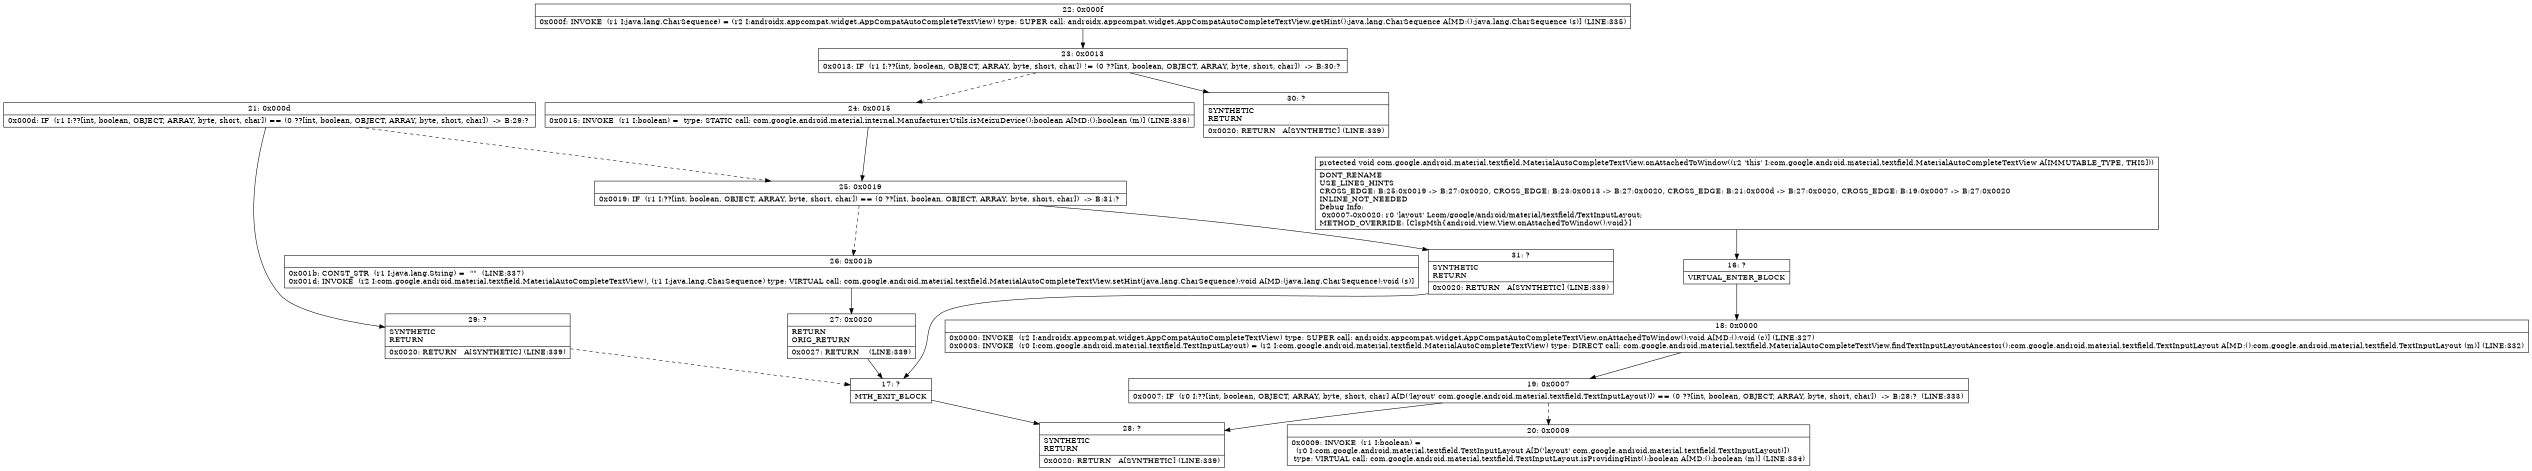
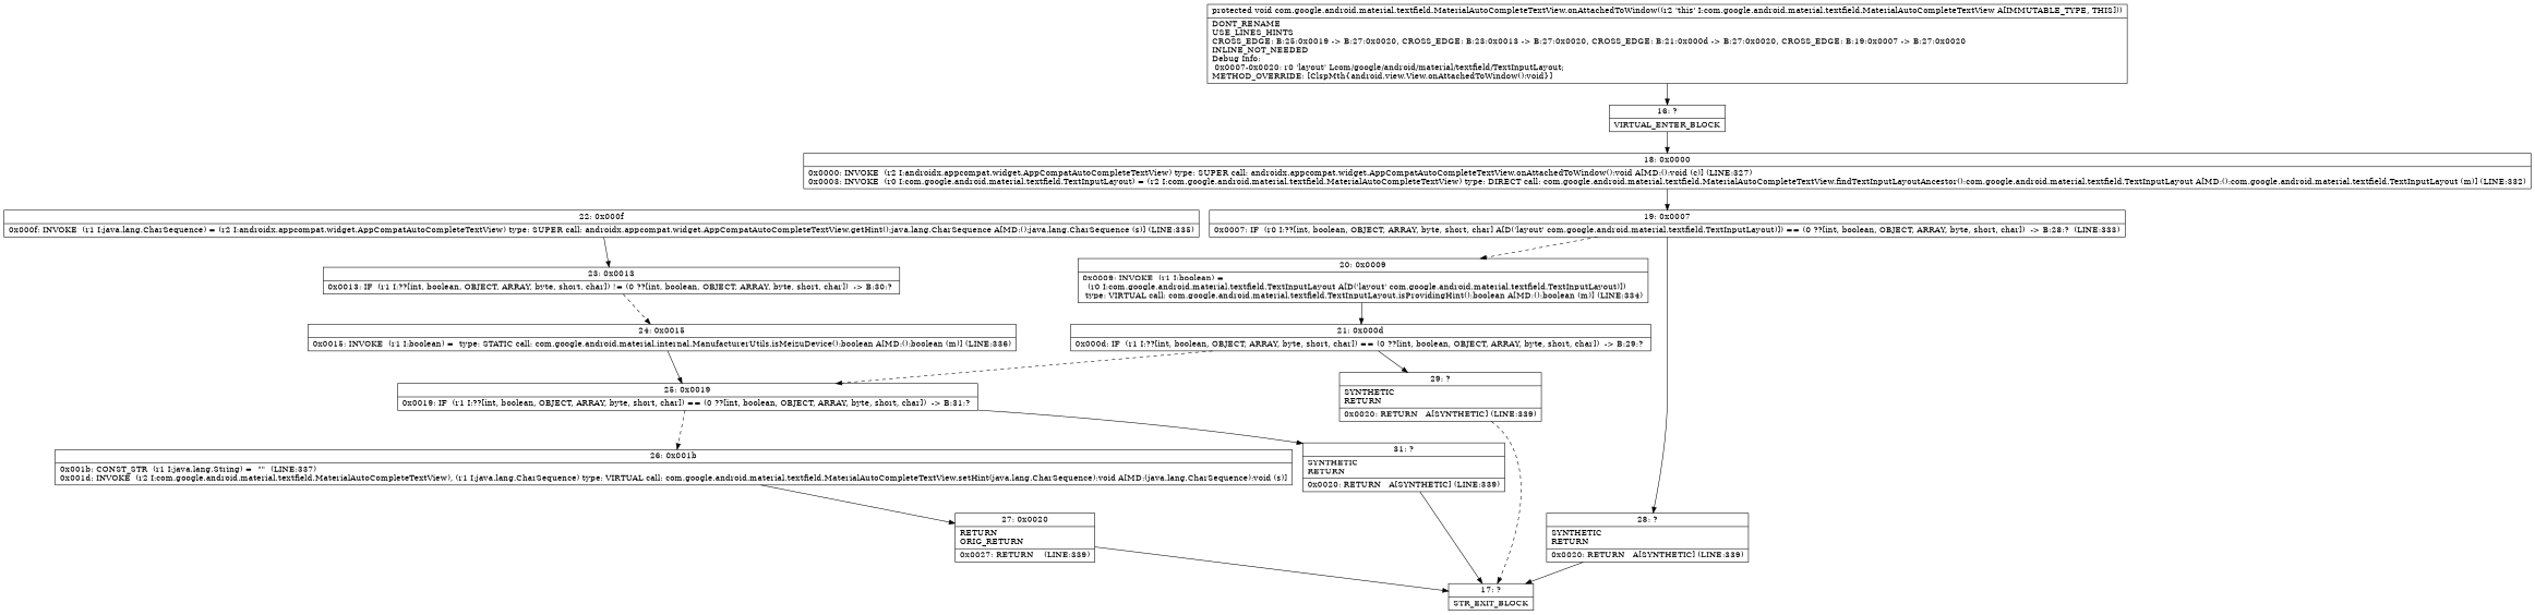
  digraph {
    fontname="DejaVu Serif"
    node [fontname="DejaVu Serif" shape=record]
    edge [fontname="DejaVu Serif"]
    n1 [label="{16\:\ ?|VIRTUAL_ENTER_BLOCK\l}"]
    n2 [label="{18\:\ 0x0000|0x0000: INVOKE  (r2 I:androidx.appcompat.widget.AppCompatAutoCompleteTextView) type: SUPER call: androidx.appcompat.widget.AppCompatAutoCompleteTextView.onAttachedToWindow():void A[MD:():void (c)] (LINE:327)\l0x0003: INVOKE  (r0 I:com.google.android.material.textfield.TextInputLayout) = (r2 I:com.google.android.material.textfield.MaterialAutoCompleteTextView) type: DIRECT call: com.google.android.material.textfield.MaterialAutoCompleteTextView.findTextInputLayoutAncestor():com.google.android.material.textfield.TextInputLayout A[MD:():com.google.android.material.textfield.TextInputLayout (m)] (LINE:332)\l}"]
    n3 [label="{19\:\ 0x0007|0x0007: IF  (r0 I:??[int, boolean, OBJECT, ARRAY, byte, short, char] A[D('layout' com.google.android.material.textfield.TextInputLayout)]) == (0 ??[int, boolean, OBJECT, ARRAY, byte, short, char])  \-\> B:28:?  (LINE:333)\l}"]
    n4 [label="{20\:\ 0x0009|0x0009: INVOKE  (r1 I:boolean) = \l  (r0 I:com.google.android.material.textfield.TextInputLayout A[D('layout' com.google.android.material.textfield.TextInputLayout)])\l type: VIRTUAL call: com.google.android.material.textfield.TextInputLayout.isProvidingHint():boolean A[MD:():boolean (m)] (LINE:334)\l}"]
    n5 [label="{28\:\ ?|SYNTHETIC\lRETURN\l|0x0020: RETURN   A[SYNTHETIC] (LINE:339)\l}"]
    n6 [label="{21\:\ 0x000d|0x000d: IF  (r1 I:??[int, boolean, OBJECT, ARRAY, byte, short, char]) == (0 ??[int, boolean, OBJECT, ARRAY, byte, short, char])  \-\> B:29:? \l}"]
-   n7 [label="{17\:\ ?|MTH_EXIT_BLOCK\l}"]
+   n7 [label="{17\:\ ?|STR_EXIT_BLOCK\l}"]
    n8 [label="{29\:\ ?|SYNTHETIC\lRETURN\l|0x0020: RETURN   A[SYNTHETIC] (LINE:339)\l}"]
    n9 [label="{25\:\ 0x0019|0x0019: IF  (r1 I:??[int, boolean, OBJECT, ARRAY, byte, short, char]) == (0 ??[int, boolean, OBJECT, ARRAY, byte, short, char])  \-\> B:31:? \l}"]
    n10 [label="{22\:\ 0x000f|0x000f: INVOKE  (r1 I:java.lang.CharSequence) = (r2 I:androidx.appcompat.widget.AppCompatAutoCompleteTextView) type: SUPER call: androidx.appcompat.widget.AppCompatAutoCompleteTextView.getHint():java.lang.CharSequence A[MD:():java.lang.CharSequence (s)] (LINE:335)\l}"]
    n11 [label="{23\:\ 0x0013|0x0013: IF  (r1 I:??[int, boolean, OBJECT, ARRAY, byte, short, char]) != (0 ??[int, boolean, OBJECT, ARRAY, byte, short, char])  \-\> B:30:? \l}"]
    n12 [label="{24\:\ 0x0015|0x0015: INVOKE  (r1 I:boolean) =  type: STATIC call: com.google.android.material.internal.ManufacturerUtils.isMeizuDevice():boolean A[MD:():boolean (m)] (LINE:336)\l}"]
-   n13 [label="{30\:\ ?|SYNTHETIC\lRETURN\l|0x0020: RETURN   A[SYNTHETIC] (LINE:339)\l}"]
    n14 [label="{26\:\ 0x001b|0x001b: CONST_STR  (r1 I:java.lang.String) =  \"\"  (LINE:337)\l0x001d: INVOKE  (r2 I:com.google.android.material.textfield.MaterialAutoCompleteTextView), (r1 I:java.lang.CharSequence) type: VIRTUAL call: com.google.android.material.textfield.MaterialAutoCompleteTextView.setHint(java.lang.CharSequence):void A[MD:(java.lang.CharSequence):void (s)]\l}"]
    n15 [label="{31\:\ ?|SYNTHETIC\lRETURN\l|0x0020: RETURN   A[SYNTHETIC] (LINE:339)\l}"]
    n16 [label="{27\:\ 0x0020|RETURN\lORIG_RETURN\l|0x0027: RETURN    (LINE:339)\l}"]
    n17 [label="{protected void com.google.android.material.textfield.MaterialAutoCompleteTextView.onAttachedToWindow((r2 'this' I:com.google.android.material.textfield.MaterialAutoCompleteTextView A[IMMUTABLE_TYPE, THIS]))  | DONT_RENAME\lUSE_LINES_HINTS\lCROSS_EDGE: B:25:0x0019 \-\> B:27:0x0020, CROSS_EDGE: B:23:0x0013 \-\> B:27:0x0020, CROSS_EDGE: B:21:0x000d \-\> B:27:0x0020, CROSS_EDGE: B:19:0x0007 \-\> B:27:0x0020\lINLINE_NOT_NEEDED\lDebug Info:\l  0x0007\-0x0020: r0 'layout' Lcom\/google\/android\/material\/textfield\/TextInputLayout;\lMETHOD_OVERRIDE: [ClspMth\{android.view.View.onAttachedToWindow():void\}]\l}"]
    n1 -> n2
    n2 -> n3
    n3 -> n4 [style=dashed]
    n3 -> n5
-   n7 -> n5
+   n4 -> n6
+   n5 -> n7
    n6 -> n8
    n6 -> n9 [style=dashed]
    n8 -> n7 [style=dashed]
    n9 -> n14 [style=dashed]
    n9 -> n15
    n10 -> n11
    n11 -> n12 [style=dashed]
-   n11 -> n13
    n12 -> n9
    n14 -> n16
    n15 -> n7
    n16 -> n7
    n17 -> n1
  }
